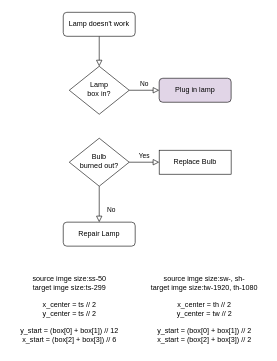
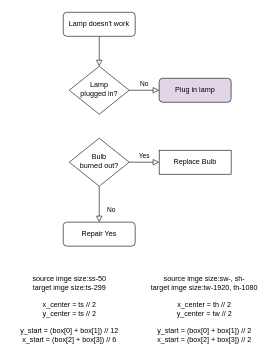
  <mxCell id="0" />
  <mxCell id="1" parent="0" />
  <mxCell id="2" value="" style="rounded=0;html=1;jettySize=auto;orthogonalLoop=1;fontSize=11;endArrow=block;endFill=0;endSize=8;strokeWidth=1;shadow=0;labelBackgroundColor=none;edgeStyle=orthogonalEdgeStyle;" parent="1" source="3" target="5" edge="1"><mxGeometry relative="1" as="geometry" /></mxCell>
  <mxCell id="3" value="Lamp doesn't work" style="rounded=1;whiteSpace=wrap;html=1;fontSize=12;glass=0;strokeWidth=1;shadow=0;" parent="1" vertex="1"><mxGeometry x="105" y="20" width="120" height="40" as="geometry" /></mxCell>
  <mxCell id="4" value="No" style="edgeStyle=orthogonalEdgeStyle;rounded=0;html=1;jettySize=auto;orthogonalLoop=1;fontSize=11;endArrow=block;endFill=0;endSize=8;strokeWidth=1;shadow=0;labelBackgroundColor=none;" parent="1" source="5" target="6" edge="1"><mxGeometry y="10" relative="1" as="geometry"><mxPoint as="offset" /></mxGeometry></mxCell>
- <mxCell id="5" value="Lamp&lt;br&gt;box in?" style="rhombus;whiteSpace=wrap;html=1;shadow=0;fontFamily=Helvetica;fontSize=12;align=center;strokeWidth=1;spacing=6;spacingTop=-4;" parent="1" vertex="1"><mxGeometry x="115" y="110" width="100" height="80" as="geometry" /></mxCell>
+ <mxCell id="5" value="Lamp&lt;br&gt;plugged in?" style="rhombus;whiteSpace=wrap;html=1;shadow=0;fontFamily=Helvetica;fontSize=12;align=center;strokeWidth=1;spacing=6;spacingTop=-4;" parent="1" vertex="1"><mxGeometry x="115" y="110" width="100" height="80" as="geometry" /></mxCell>
  <mxCell id="6" value="Plug in lamp" style="rounded=1;whiteSpace=wrap;html=1;fontSize=12;glass=0;strokeWidth=1;shadow=0;fillColor=#e1d5e7;" parent="1" vertex="1"><mxGeometry x="265" y="130" width="120" height="40" as="geometry" /></mxCell>
  <mxCell id="7" value="No" style="rounded=0;html=1;jettySize=auto;orthogonalLoop=1;fontSize=11;endArrow=block;endFill=0;endSize=8;strokeWidth=1;shadow=0;labelBackgroundColor=none;edgeStyle=orthogonalEdgeStyle;" parent="1" source="9" target="10" edge="1"><mxGeometry x="0.333" y="20" relative="1" as="geometry"><mxPoint as="offset" /></mxGeometry></mxCell>
  <mxCell id="8" value="Yes" style="edgeStyle=orthogonalEdgeStyle;rounded=0;html=1;jettySize=auto;orthogonalLoop=1;fontSize=11;endArrow=block;endFill=0;endSize=8;strokeWidth=1;shadow=0;labelBackgroundColor=none;" parent="1" source="9" target="11" edge="1"><mxGeometry y="10" relative="1" as="geometry"><mxPoint as="offset" /></mxGeometry></mxCell>
  <mxCell id="9" value="Bulb&lt;br&gt;burned out?" style="rhombus;whiteSpace=wrap;html=1;shadow=0;fontFamily=Helvetica;fontSize=12;align=center;strokeWidth=1;spacing=6;spacingTop=-4;" parent="1" vertex="1"><mxGeometry x="115" y="230" width="100" height="80" as="geometry" /></mxCell>
- <mxCell id="10" value="Repair Lamp" style="rounded=1;whiteSpace=wrap;html=1;fontSize=12;glass=0;strokeWidth=1;shadow=0;" parent="1" vertex="1"><mxGeometry x="105" y="370" width="120" height="40" as="geometry" /></mxCell>
+ <mxCell id="10" value="Repair Yes" style="rounded=1;whiteSpace=wrap;html=1;fontSize=12;glass=0;strokeWidth=1;shadow=0;" parent="1" vertex="1"><mxGeometry x="105" y="370" width="120" height="40" as="geometry" /></mxCell>
  <mxCell id="11" value="Replace Bulb" style="whiteSpace=wrap;html=1;fontSize=12;glass=0;strokeWidth=1;shadow=0;rounded=0;" parent="1" vertex="1"><mxGeometry x="265" y="250" width="120" height="40" as="geometry" /></mxCell>
  <mxCell id="12" value="source imge size:ss-50&lt;br&gt;target imge size:ts-299&lt;br&gt;&lt;br&gt;x_center = ts // 2&lt;br&gt;y_center = ts // 2&lt;br&gt;&lt;br&gt;&lt;div&gt;y_start = (box[0] + box[1]) // 12&lt;/div&gt;&lt;div&gt;x_start = (box[2] + box[3]) // 6&lt;/div&gt;" style="text;html=1;align=center;verticalAlign=middle;resizable=0;points=[];autosize=1;strokeColor=none;fillColor=none;" parent="1" vertex="1"><mxGeometry x="20" y="450" width="190" height="130" as="geometry" /></mxCell>
  <mxCell id="13" value="source imge size:sw-, sh-&lt;br&gt;target imge size:tw-1920, th-1080&lt;br&gt;&lt;br&gt;x_center = th // 2&lt;br style=&quot;border-color: var(--border-color);&quot;&gt;y_center = tw // 2&lt;br&gt;&lt;br&gt;&lt;div&gt;y_start = (box[0] + box[1]) // 2&lt;/div&gt;&lt;div&gt;x_start = (box[2] + box[3]) // 2&lt;/div&gt;" style="text;html=1;align=center;verticalAlign=middle;resizable=0;points=[];autosize=1;strokeColor=none;fillColor=none;" parent="1" vertex="1"><mxGeometry x="240" y="450" width="200" height="130" as="geometry" /></mxCell>
